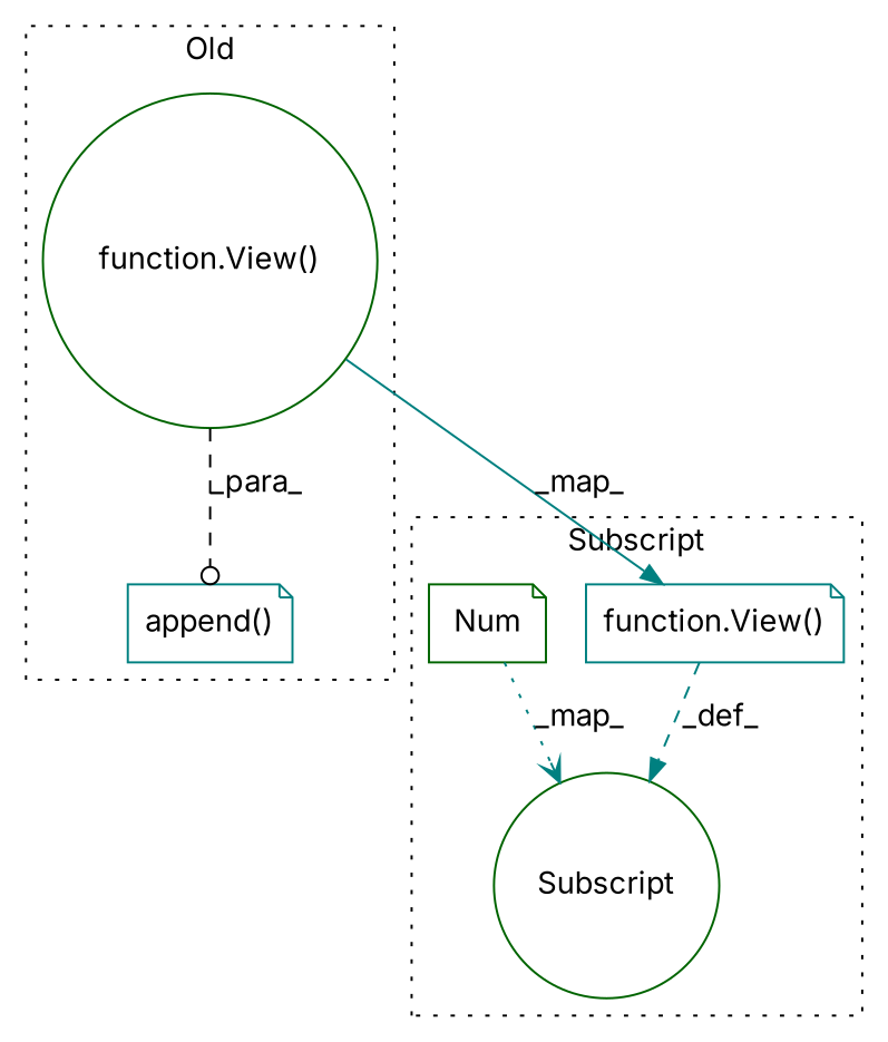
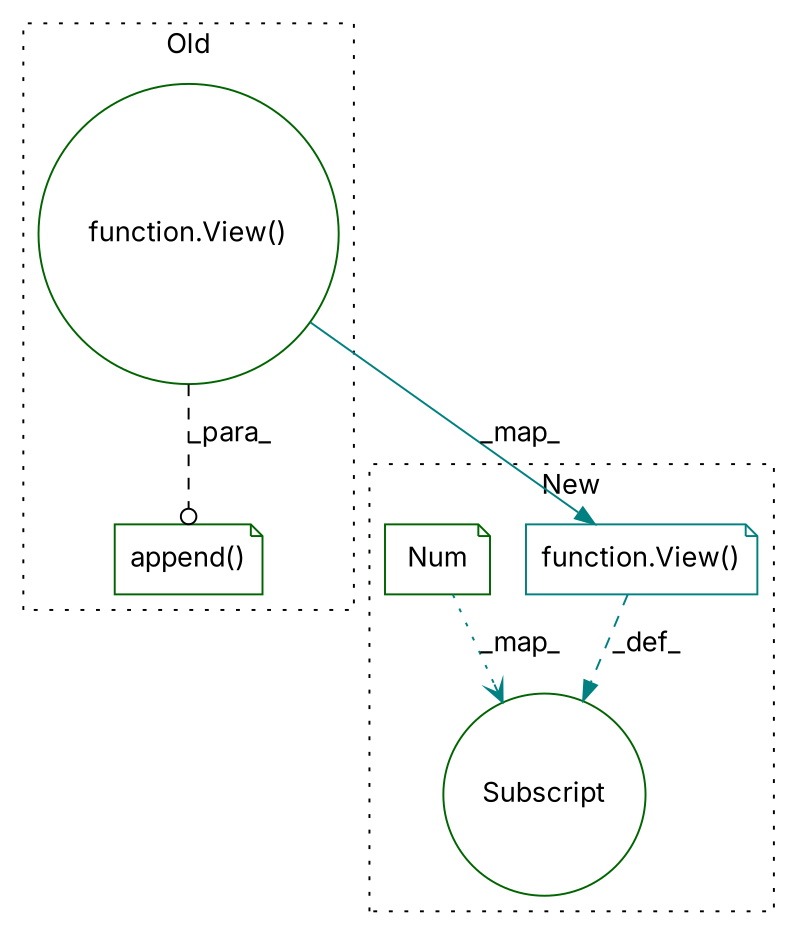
  digraph {
    fontname=Inter
    node [a=75 color=darkgreen fontname=Inter l="5,1" shape=note]
    edge [arrowhead=normal color=teal fontname=Inter style=dashed]
    n1 [label="function.View()" s="2989,3033" shape=circle]
-   n2 [color=teal l="18,1" label="append()" s="2971,3034"]
+   n2 [l="18,1" label="append()" s="2971,3034"]
    n3 [color=teal label="function.View()" s="3139,3183"]
    n4 [a=63 l="14,0" label=Subscript s="3209,0" shape=circle]
    n5 [a=76 l=2 label=Num s=3220]
    subgraph cluster_1 {
      label=Old
      style=dotted
      n1
      n2
    }
    subgraph cluster_2 {
-     label=Subscript
+     label=New
      style=dotted
      n3
      n4
      n5
    }
    n1 -> n2 [arrowhead=odot color=black label=_para_]
    n1 -> n3 [label=_map_ style=solid]
    n3 -> n4 [label=_def_]
    n5 -> n4 [arrowhead=vee label=_map_ style=dotted]
  }
